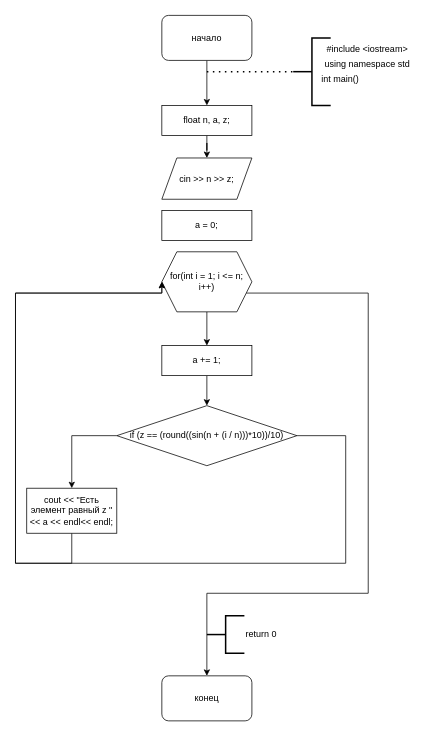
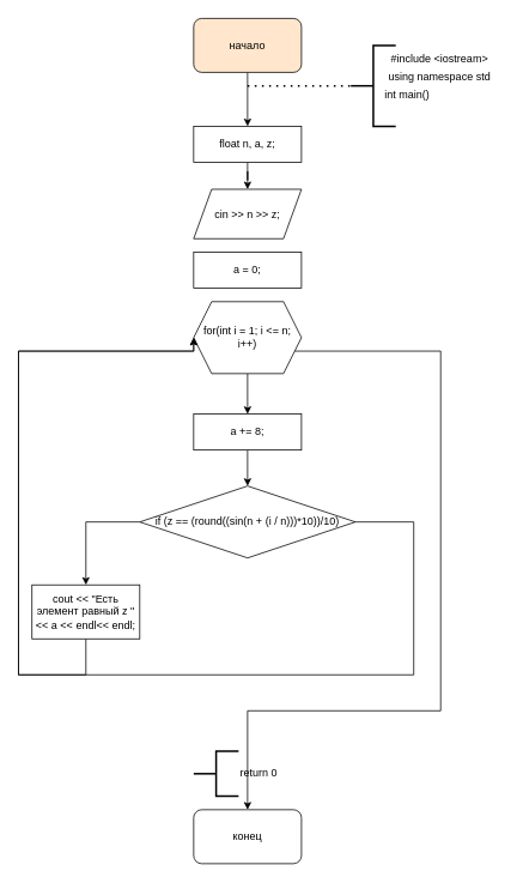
  <mxCell id="0" />
  <mxCell id="1" parent="0" />
- <mxCell id="2" value="return 0" style="strokeWidth=2;html=1;shape=mxgraph.flowchart.annotation_2;align=left;labelPosition=right;pointerEvents=1;" vertex="1" parent="1"><mxGeometry x="275" y="820" width="50" height="50" as="geometry" /></mxCell>
+ <mxCell id="2" value="return 0" style="strokeWidth=2;html=1;shape=mxgraph.flowchart.annotation_2;align=left;labelPosition=right;pointerEvents=1;" vertex="1" parent="1"><mxGeometry x="215" y="835" width="50" height="50" as="geometry" /></mxCell>
  <mxCell id="3" value="" style="strokeWidth=2;html=1;shape=mxgraph.flowchart.annotation_2;align=left;labelPosition=right;pointerEvents=1;" vertex="1" parent="1"><mxGeometry x="390" y="50" width="50" height="90" as="geometry" /></mxCell>
  <mxCell id="4" value="#include &amp;lt;iostream&amp;gt; " style="text;html=1;strokeColor=none;fillColor=none;align=center;verticalAlign=middle;whiteSpace=wrap;rounded=0;" vertex="1" parent="1"><mxGeometry x="418" y="50" width="142" height="30" as="geometry" /></mxCell>
  <mxCell id="5" value="using namespace std" style="text;html=1;strokeColor=none;fillColor=none;align=center;verticalAlign=middle;whiteSpace=wrap;rounded=0;" vertex="1" parent="1"><mxGeometry x="423" y="70" width="132" height="30" as="geometry" /></mxCell>
  <mxCell id="6" value="int main()" style="text;html=1;strokeColor=none;fillColor=none;align=center;verticalAlign=middle;whiteSpace=wrap;rounded=0;" vertex="1" parent="1"><mxGeometry x="423" y="90" width="60" height="30" as="geometry" /></mxCell>
  <mxCell id="7" style="edgeStyle=orthogonalEdgeStyle;rounded=0;orthogonalLoop=1;jettySize=auto;html=1;entryX=0.5;entryY=0;entryDx=0;entryDy=0;" edge="1" parent="1" source="8" target="11"><mxGeometry relative="1" as="geometry" /></mxCell>
- <mxCell id="8" value="начало" style="rounded=1;whiteSpace=wrap;html=1;" vertex="1" parent="1"><mxGeometry x="215" y="20" width="120" height="60" as="geometry" /></mxCell>
+ <mxCell id="8" value="начало" style="rounded=1;whiteSpace=wrap;html=1;fillColor=#ffe6cc;" vertex="1" parent="1"><mxGeometry x="215" y="20" width="120" height="60" as="geometry" /></mxCell>
  <mxCell id="9" value="" style="endArrow=none;dashed=1;html=1;dashPattern=1 3;strokeWidth=2;rounded=0;entryX=0;entryY=0.5;entryDx=0;entryDy=0;entryPerimeter=0;" edge="1" parent="1" target="3"><mxGeometry width="50" height="50" relative="1" as="geometry"><mxPoint x="275" y="95" as="sourcePoint" /><mxPoint x="300" y="200" as="targetPoint" /></mxGeometry></mxCell>
  <mxCell id="10" style="edgeStyle=orthogonalEdgeStyle;rounded=0;orthogonalLoop=1;jettySize=auto;html=1;" edge="1" parent="1" source="11" target="12"><mxGeometry relative="1" as="geometry" /></mxCell>
  <mxCell id="11" value="float n, a, z;" style="rounded=0;whiteSpace=wrap;html=1;" vertex="1" parent="1"><mxGeometry x="215" y="140" width="120" height="40" as="geometry" /></mxCell>
  <mxCell id="12" value="cin &amp;gt;&amp;gt; n &amp;gt;&amp;gt; z;" style="shape=parallelogram;perimeter=parallelogramPerimeter;whiteSpace=wrap;html=1;fixedSize=1;" vertex="1" parent="1"><mxGeometry x="215" y="210" width="120" height="55" as="geometry" /></mxCell>
  <mxCell id="13" value="конец" style="rounded=1;whiteSpace=wrap;html=1;" vertex="1" parent="1"><mxGeometry x="215" y="900" width="120" height="60" as="geometry" /></mxCell>
  <mxCell id="14" value="a = 0;" style="rounded=0;whiteSpace=wrap;html=1;" vertex="1" parent="1"><mxGeometry x="215" y="280" width="120" height="40" as="geometry" /></mxCell>
  <mxCell id="15" style="edgeStyle=orthogonalEdgeStyle;rounded=0;orthogonalLoop=1;jettySize=auto;html=1;" edge="1" parent="1" source="17" target="19"><mxGeometry relative="1" as="geometry" /></mxCell>
  <mxCell id="16" style="edgeStyle=orthogonalEdgeStyle;rounded=0;orthogonalLoop=1;jettySize=auto;html=1;entryX=0.5;entryY=0;entryDx=0;entryDy=0;" edge="1" parent="1" source="17" target="13"><mxGeometry relative="1" as="geometry"><mxPoint x="512.4" y="880" as="targetPoint" /><Array as="points"><mxPoint x="490" y="390" /><mxPoint x="490" y="790" /><mxPoint x="275" y="790" /></Array></mxGeometry></mxCell>
  <mxCell id="17" value="for(int i = 1; i &lt;= n; i++)" style="shape=hexagon;perimeter=hexagonPerimeter2;whiteSpace=wrap;html=1;fixedSize=1;" vertex="1" parent="1"><mxGeometry x="215" y="335" width="120" height="80" as="geometry" /></mxCell>
  <mxCell id="18" style="edgeStyle=orthogonalEdgeStyle;rounded=0;orthogonalLoop=1;jettySize=auto;html=1;entryX=0.5;entryY=0;entryDx=0;entryDy=0;" edge="1" parent="1" source="19" target="22"><mxGeometry relative="1" as="geometry" /></mxCell>
- <mxCell id="19" value="a += 1;" style="rounded=0;whiteSpace=wrap;html=1;" vertex="1" parent="1"><mxGeometry x="215" y="460" width="120" height="40" as="geometry" /></mxCell>
+ <mxCell id="19" value="a += 8;" style="rounded=0;whiteSpace=wrap;html=1;" vertex="1" parent="1"><mxGeometry x="215" y="460" width="120" height="40" as="geometry" /></mxCell>
  <mxCell id="20" style="edgeStyle=orthogonalEdgeStyle;rounded=0;orthogonalLoop=1;jettySize=auto;html=1;entryX=0.5;entryY=0;entryDx=0;entryDy=0;" edge="1" parent="1" source="22" target="24"><mxGeometry relative="1" as="geometry"><Array as="points"><mxPoint x="95" y="580" /></Array></mxGeometry></mxCell>
  <mxCell id="21" style="edgeStyle=orthogonalEdgeStyle;rounded=0;orthogonalLoop=1;jettySize=auto;html=1;entryX=0;entryY=0.5;entryDx=0;entryDy=0;" edge="1" parent="1" source="22" target="17"><mxGeometry relative="1" as="geometry"><Array as="points"><mxPoint x="460" y="580" /><mxPoint x="460" y="750" /><mxPoint x="20" y="750" /><mxPoint x="20" y="390" /></Array></mxGeometry></mxCell>
  <mxCell id="22" value="if (z == (round((sin(n + (i / n)))*10))/10)" style="rhombus;whiteSpace=wrap;html=1;" vertex="1" parent="1"><mxGeometry x="155" y="540" width="240" height="80" as="geometry" /></mxCell>
  <mxCell id="23" style="edgeStyle=orthogonalEdgeStyle;rounded=0;orthogonalLoop=1;jettySize=auto;html=1;entryX=0;entryY=0.5;entryDx=0;entryDy=0;exitX=0.5;exitY=1;exitDx=0;exitDy=0;" edge="1" parent="1" source="24" target="17"><mxGeometry relative="1" as="geometry"><mxPoint x="100" y="740" as="sourcePoint" /><Array as="points"><mxPoint x="95" y="750" /><mxPoint x="20" y="750" /><mxPoint x="20" y="390" /></Array></mxGeometry></mxCell>
  <mxCell id="24" value="cout &lt;&lt; &quot;Есть элемент равный z &quot; &lt;&lt; a &lt;&lt; endl&lt;&lt; endl;" style="rounded=0;whiteSpace=wrap;html=1;" vertex="1" parent="1"><mxGeometry x="35" y="650" width="120" height="60" as="geometry" /></mxCell>
